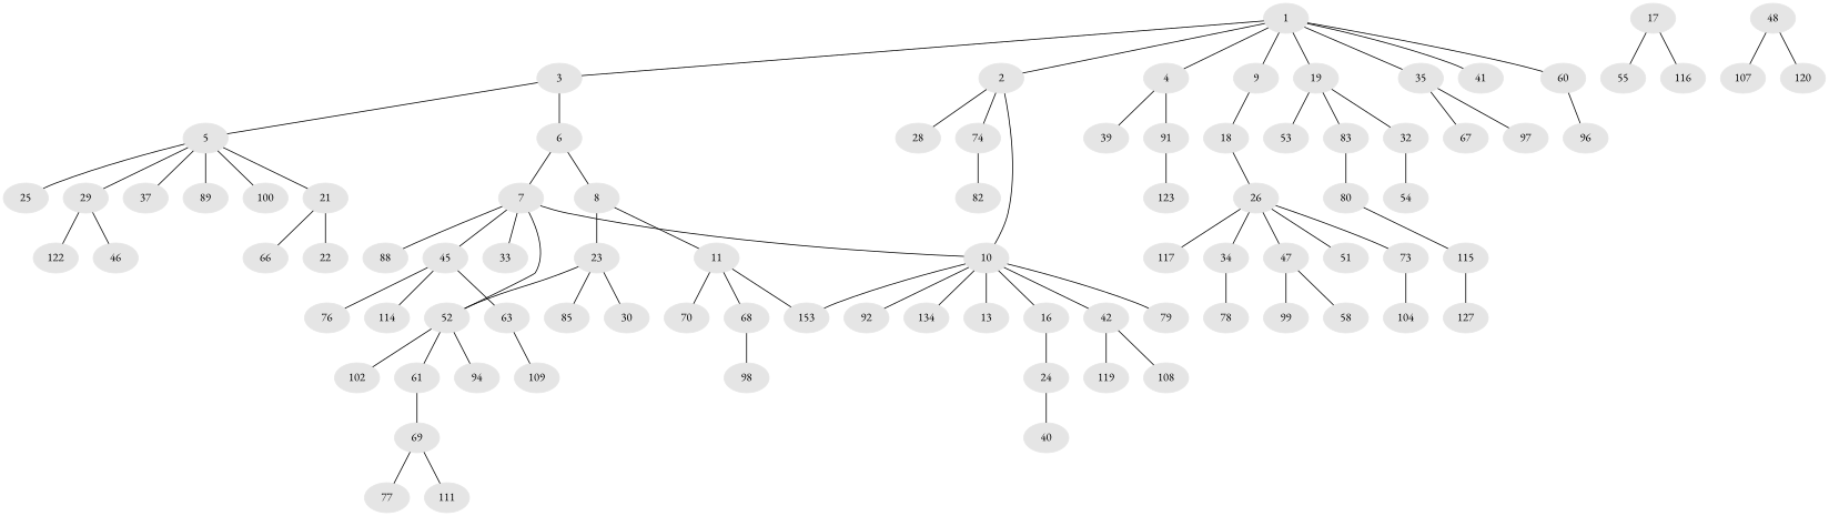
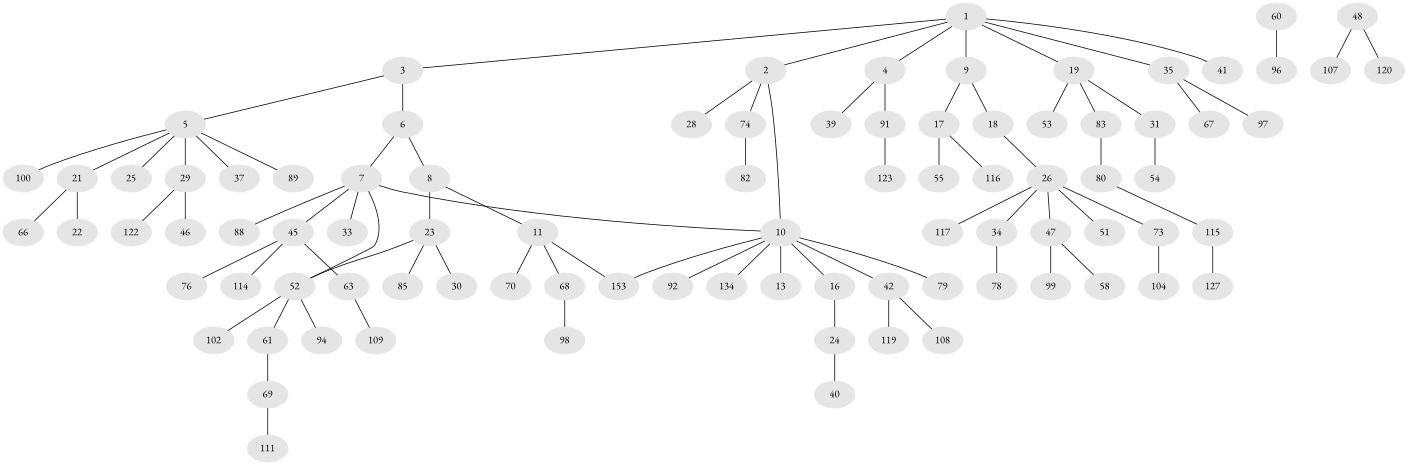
  graph {
    fontname="EB Garamond"
    node [color=gray90 fontname="EB Garamond" style=filled]
    edge [fontname="EB Garamond"]
    1 [super="+14"]
    2 [super="+101"]
    3 [super="+95"]
    4
    9 [super="+15"]
    19 [super="+131"]
    35 [super="+36"]
    41
    60
    10 [super="+12"]
    28
    74 [super="+130"]
    5 [super="+20"]
    6 [super="+126"]
    39 [super="+49"]
    91 [super="+106"]
    17 [super="+112"]
    18
-   31 [label=32]
+   31
    53
    83
    67
    97
    96
    13
    16 [super="+32"]
    42 [super="+65"]
    79 [super="+103"]
    92
    n30 [label=153]
    134
    82 [super="+118"]
    21 [super="+132"]
    25 [super="+62"]
    29
    37 [super="+84"]
    89
    100
    7 [super="+86"]
    8
    123
    22 [super="+50"]
    66 [super="+71"]
    46
    122
    33
    45 [super="+87"]
    52 [super="+59"]
    88 [super="+105"]
    11 [super="+57"]
    23 [super="+27"]
    63 [super="+72"]
    76
    114
    61 [super="+64"]
    94 [super="+121"]
    102
    68
    70
    30 [super="+93"]
    85
    55 [super="+124"]
    116
    26 [super="+44"]
    24 [super="+128"]
    108
    119
    98
    40
    34 [super="+43"]
    47 [super="+56"]
    51 [super="+129"]
    73
    117
    54 [super="+75"]
    80
    78 [super="+133"]
    58
    99
    104
    48 [super="+110"]
    107
    120
    109 [super="+125"]
    69 [super="+90"]
    115
-   77
    111
    127
    1 -- 2
    1 -- 3
    1 -- 4
    1 -- 9
    1 -- 19
    1 -- 35
    1 -- 41
-   1 -- 60
    2 -- 10
    2 -- 28
    2 -- 74
    3 -- 5
    3 -- 6
    4 -- 39
    4 -- 91
+   9 -- 17
    9 -- 18
    19 -- 31
    19 -- 53
    19 -- 83
    35 -- 67
    35 -- 97
    60 -- 96
    10 -- 13
    10 -- 16
    10 -- 42
    10 -- 79
    10 -- 92
    10 -- n30
    10 -- 134
    74 -- 82
    5 -- 21
    5 -- 25
    5 -- 29
    5 -- 37
    5 -- 89
    5 -- 100
    6 -- 7
    6 -- 8
    91 -- 123
    17 -- 55
    17 -- 116
    18 -- 26
    31 -- 54
    83 -- 80
    16 -- 24
    42 -- 108
    42 -- 119
    21 -- 22
    21 -- 66
    29 -- 46
    29 -- 122
    7 -- 10
    7 -- 33
    7 -- 45
    7 -- 52
    7 -- 88
    8 -- 11
    8 -- 23
    45 -- 63
    45 -- 76
    45 -- 114
    52 -- 61
    52 -- 94
    52 -- 102
    11 -- n30
    11 -- 68
    11 -- 70
    23 -- 52
    23 -- 30
    23 -- 85
    63 -- 109
    61 -- 69
    68 -- 98
    26 -- 34
    26 -- 47
    26 -- 51
    26 -- 73
    26 -- 117
    24 -- 40
    34 -- 78
    47 -- 58
    47 -- 99
    73 -- 104
    80 -- 115
    48 -- 107
    48 -- 120
-   69 -- 77
    69 -- 111
    115 -- 127
  }
